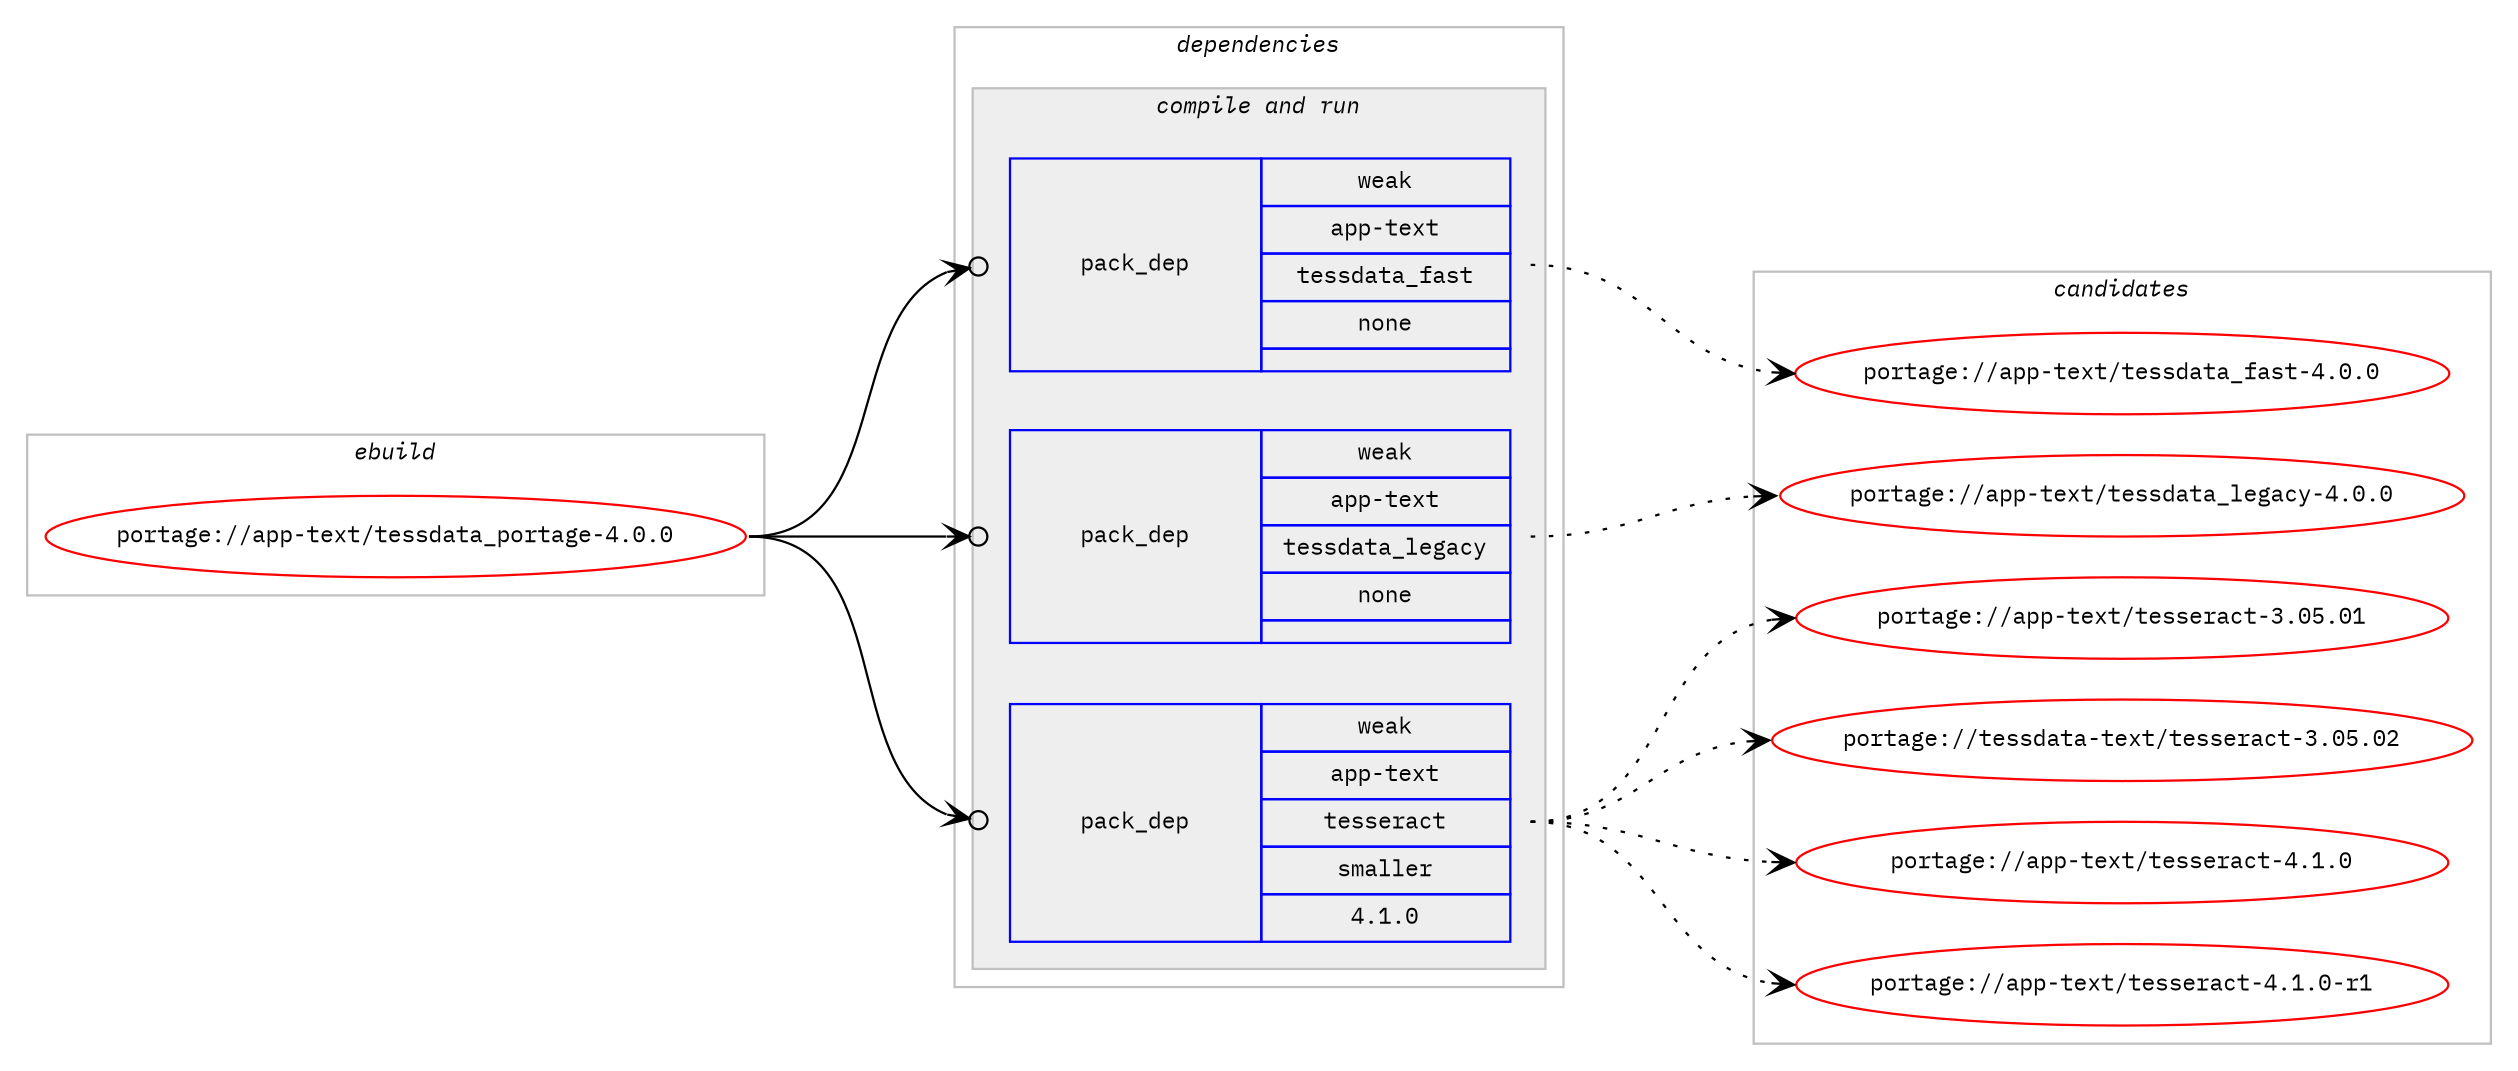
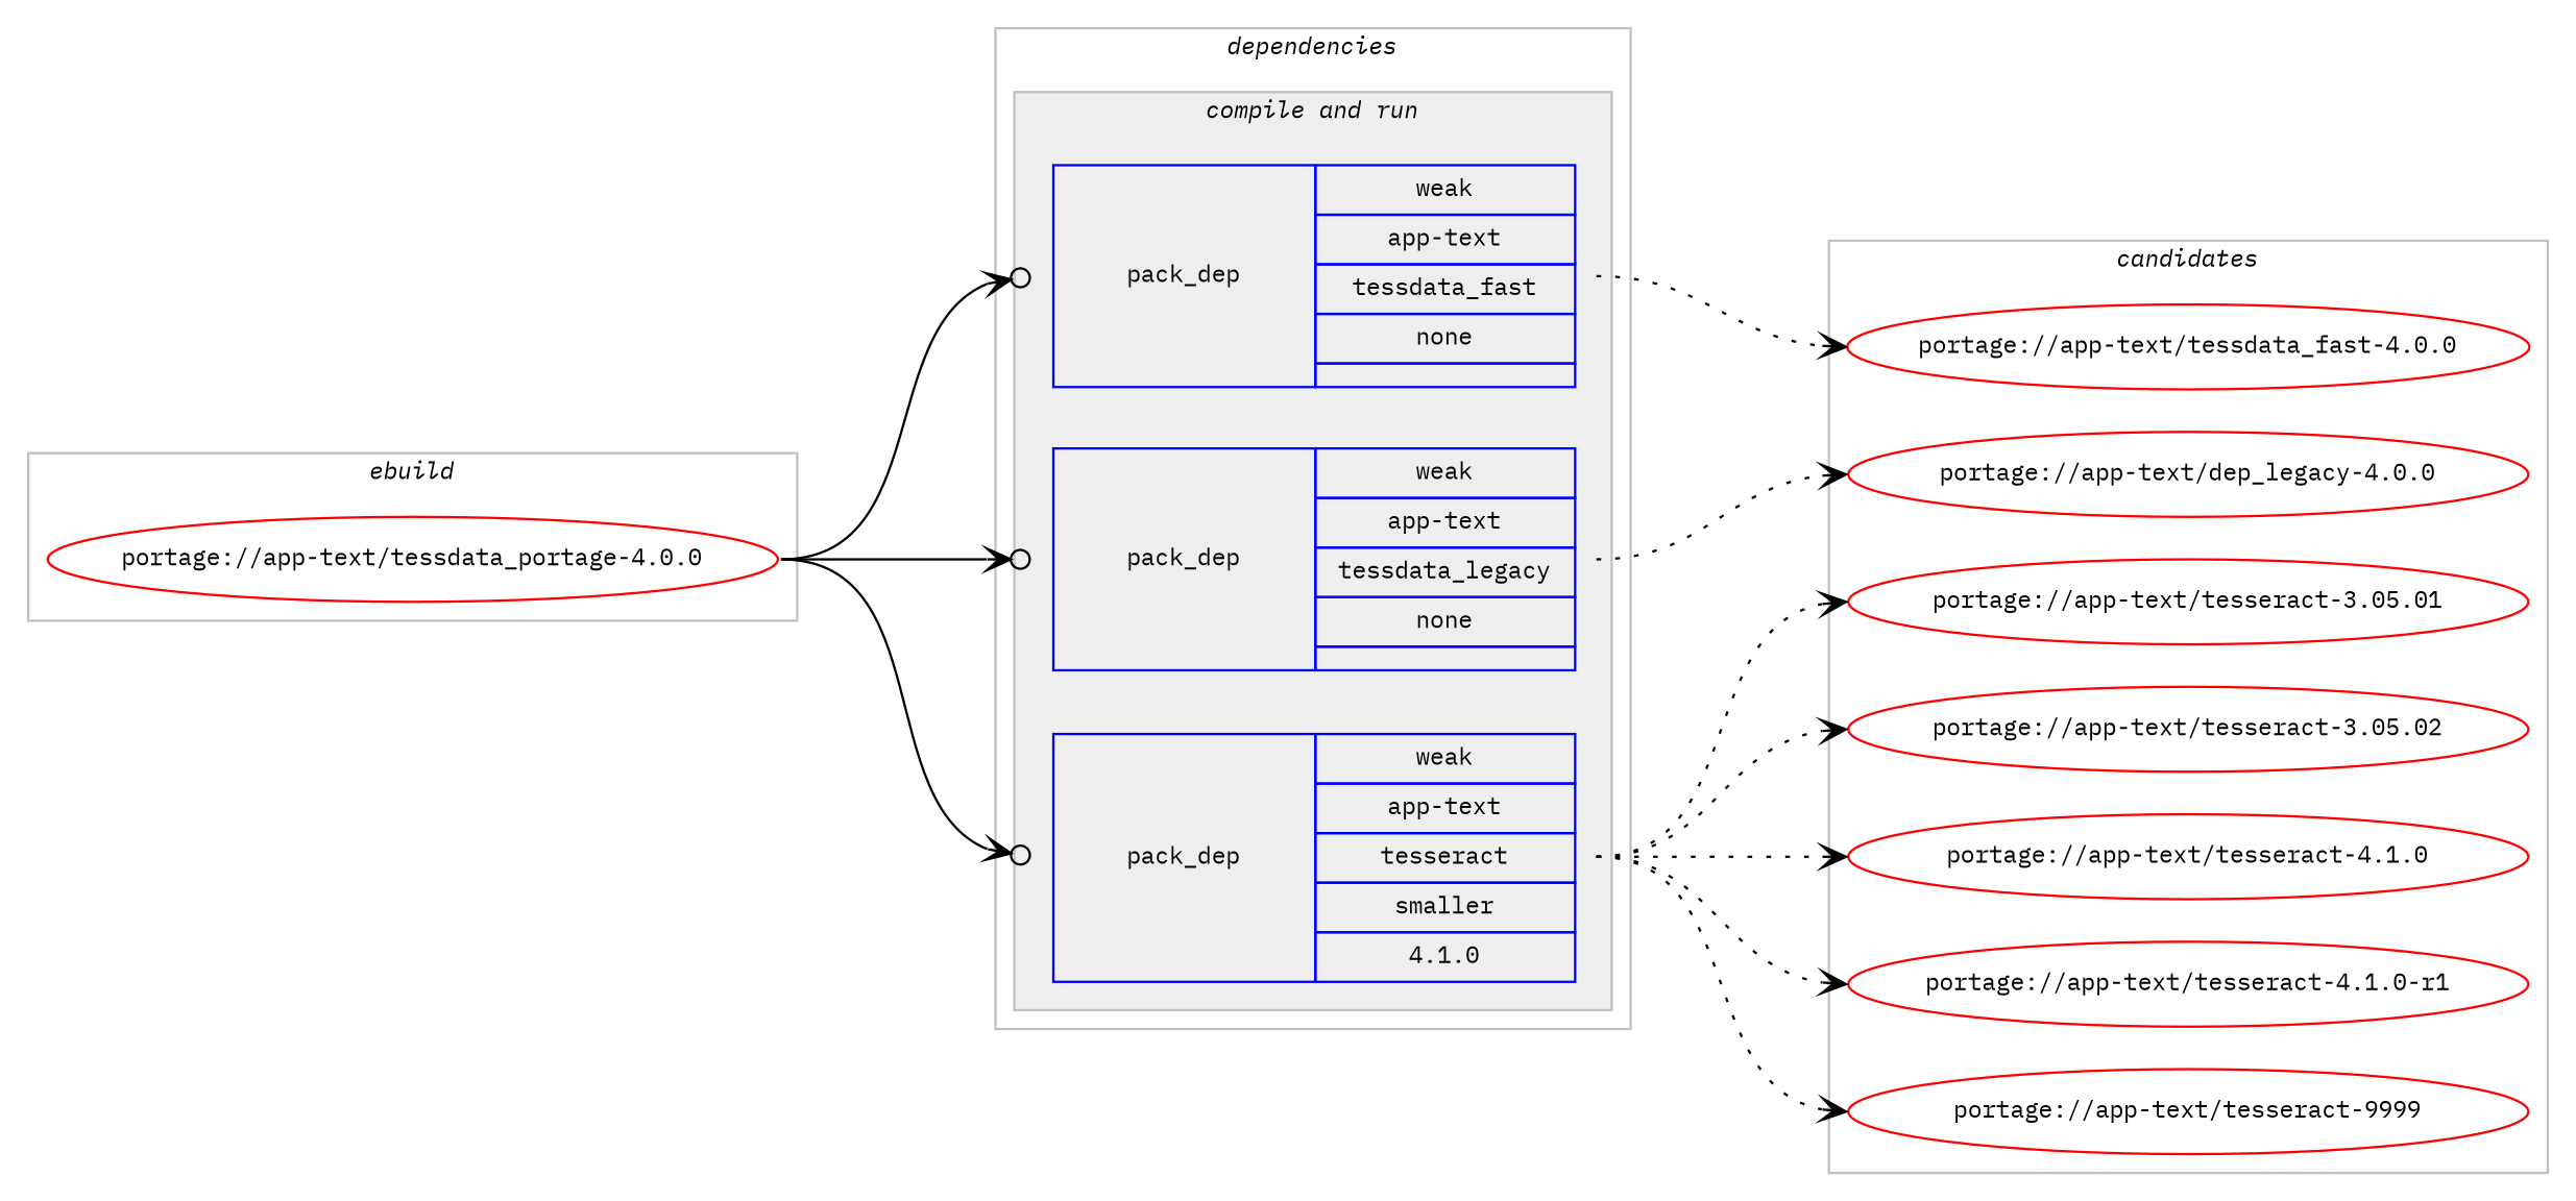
  digraph {
    compound=true
    concentrate=true
    fontname="IBM Plex Mono"
    fontsize=10
    newrank=true
    rankdir=LR
    ranksep=1.5
    node [color=red fontname="IBM Plex Mono" fontsize=10]
    edge [arrowhead=vee fontname="IBM Plex Mono" headport=w style=dotted tailport=e weight=100]
    n1 [label="portage://app-text/tessdata_portage-4.0.0" width=4]
    n2 [color=blue label=<<TABLE BORDER="0" CELLBORDER="1" CELLSPACING="0" CELLPADDING="4" WIDTH="220"><TR><TD ROWSPAN="6" CELLPADDING="30">pack_dep</TD></TR><TR><TD WIDTH="110">weak</TD></TR><TR><TD>app-text</TD></TR><TR><TD>tessdata_fast</TD></TR><TR><TD>none</TD></TR><TR><TD></TD></TR></TABLE>> shape=none]
    n3 [color=blue label=<<TABLE BORDER="0" CELLBORDER="1" CELLSPACING="0" CELLPADDING="4" WIDTH="220"><TR><TD ROWSPAN="6" CELLPADDING="30">pack_dep</TD></TR><TR><TD WIDTH="110">weak</TD></TR><TR><TD>app-text</TD></TR><TR><TD>tessdata_legacy</TD></TR><TR><TD>none</TD></TR><TR><TD></TD></TR></TABLE>> shape=none]
    n4 [color=blue label=<<TABLE BORDER="0" CELLBORDER="1" CELLSPACING="0" CELLPADDING="4" WIDTH="220"><TR><TD ROWSPAN="6" CELLPADDING="30">pack_dep</TD></TR><TR><TD WIDTH="110">weak</TD></TR><TR><TD>app-text</TD></TR><TR><TD>tesseract</TD></TR><TR><TD>smaller</TD></TR><TR><TD>4.1.0</TD></TR></TABLE>> shape=none]
    n5 [label="portage://app-text/tessdata_fast-4.0.0" width=4]
-   n6 [label="portage://app-text/tessdata_legacy-4.0.0" width=4]
+   n6 [label="portage://app-text/dep_legacy-4.0.0" width=4]
    n7 [label="portage://app-text/tesseract-3.05.01" width=4]
-   n8 [label="portage://tessdata-text/tesseract-3.05.02" width=4]
+   n8 [label="portage://app-text/tesseract-3.05.02" width=4]
    n9 [label="portage://app-text/tesseract-4.1.0" width=4]
    n10 [label="portage://app-text/tesseract-4.1.0-r1" width=4]
+   n11 [label="portage://app-text/tesseract-9999" width=4]
    subgraph cluster_1 {
      color=gray
      label=<<i>ebuild</i>>
      rank=same
      n1
    }
    subgraph cluster_2 {
      color=gray
      label=<<i>dependencies</i>>
      subgraph cluster_3 {
        color=gray
        fillcolor="#eeeeee"
        label=<<i>compile</i>>
        style=filled
      }
      subgraph cluster_4 {
        color=gray
        fillcolor="#eeeeee"
        label=<<i>compile and run</i>>
        style=filled
        subgraph sub_5 {
          color=gray
          fillcolor="#eeeeee"
          label=<<i>compile and run</i>>
          style=filled
          n2
        }
        subgraph sub_6 {
          color=gray
          fillcolor="#eeeeee"
          label=<<i>compile and run</i>>
          style=filled
          n3
        }
        subgraph sub_7 {
          color=gray
          fillcolor="#eeeeee"
          label=<<i>compile and run</i>>
          style=filled
          n4
        }
      }
      subgraph cluster_8 {
        color=gray
        fillcolor="#eeeeee"
        label=<<i>run</i>>
        style=filled
      }
    }
    subgraph cluster_9 {
      color=gray
      label=<<i>candidates</i>>
      rank=same
      subgraph sub_10 {
        color=black
        label=<<i>candidates</i>>
        nodesep=1
        rank=same
        n5
      }
      subgraph sub_11 {
        color=black
        label=<<i>candidates</i>>
        nodesep=1
        rank=same
        n6
      }
      subgraph sub_12 {
        color=black
        label=<<i>candidates</i>>
        nodesep=1
        rank=same
        n7
        n8
        n9
        n10
+       n11
      }
    }
    n1 -> n2 [arrowhead=odotvee style=solid weight=20]
    n1 -> n3 [arrowhead=odotvee style=solid weight=20]
    n1 -> n4 [arrowhead=odotvee style=solid weight=20]
    n2 -> n5
    n3 -> n6
    n4 -> n7
    n4 -> n8
    n4 -> n9
    n4 -> n10
+   n4 -> n11
  }
